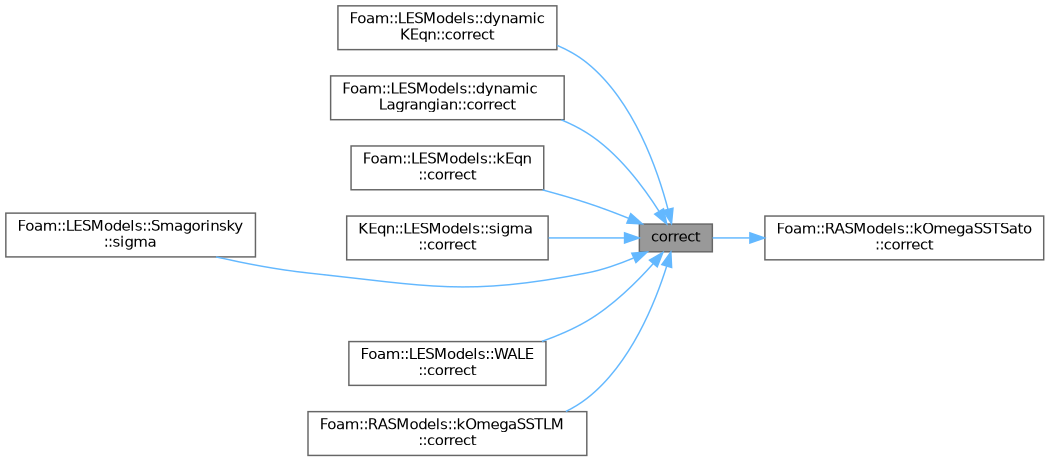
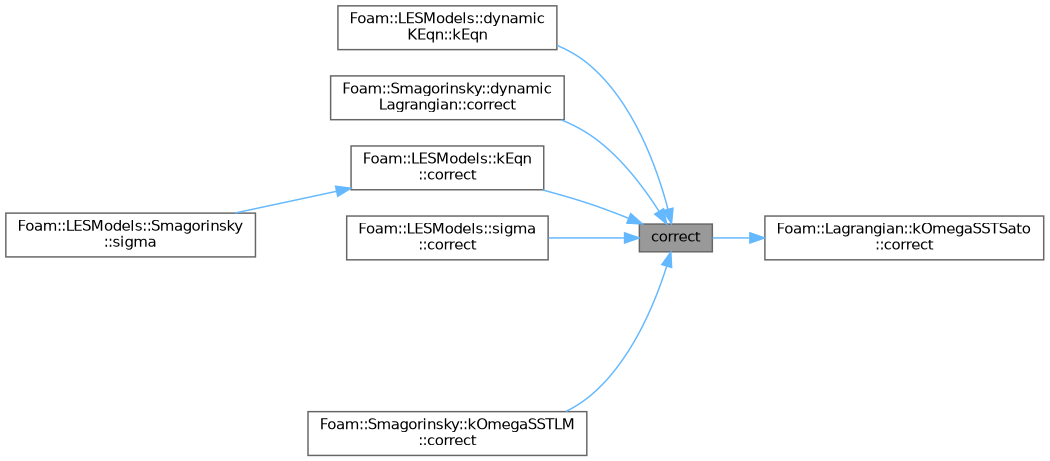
  digraph {
    rankdir=RL
    node [color=grey40 fillcolor=white fontname=Helvetica fontsize=10 shape=box style=filled]
    edge [color=steelblue1 dir=back fontname=Helvetica fontsize=10 labelfontname=Helvetica labelfontsize=10 style=solid]
    n1 [color=gray40 fillcolor=grey60 fontcolor=black height=0.2 label=correct width=0.4]
-   n2 [height=0.2 label="Foam::LESModels::dynamic\lKEqn::correct" width=0.4]
-   n3 [height=0.2 label="Foam::LESModels::dynamic\lLagrangian::correct" width=0.4]
+   n2 [height=0.2 label="Foam::LESModels::dynamic\lKEqn::kEqn" width=0.4]
+   n3 [height=0.2 label="Foam::Smagorinsky::dynamic\lLagrangian::correct" width=0.4]
    n4 [height=0.2 label="Foam::LESModels::kEqn\l::correct" width=0.4]
-   n5 [height=0.2 label="KEqn::LESModels::sigma\l::correct" width=0.4]
+   n5 [height=0.2 label="Foam::LESModels::sigma\l::correct" width=0.4]
    n6 [height=0.2 label="Foam::LESModels::Smagorinsky\l::sigma" width=0.4]
-   n7 [height=0.2 label="Foam::LESModels::WALE\l::correct" width=0.4]
-   n8 [height=0.2 label="Foam::RASModels::kOmegaSSTLM\l::correct" width=0.4]
-   n9 [height=0.2 label="Foam::RASModels::kOmegaSSTSato\l::correct" width=0.4]
+   n8 [height=0.2 label="Foam::Smagorinsky::kOmegaSSTLM\l::correct" width=0.4]
+   n9 [height=0.2 label="Foam::Lagrangian::kOmegaSSTSato\l::correct" width=0.4]
    n1 -> n2
    n1 -> n3
    n1 -> n4
    n1 -> n5
-   n1 -> n6
-   n1 -> n7
+   n4 -> n6
    n1 -> n8
    n9 -> n1
  }
